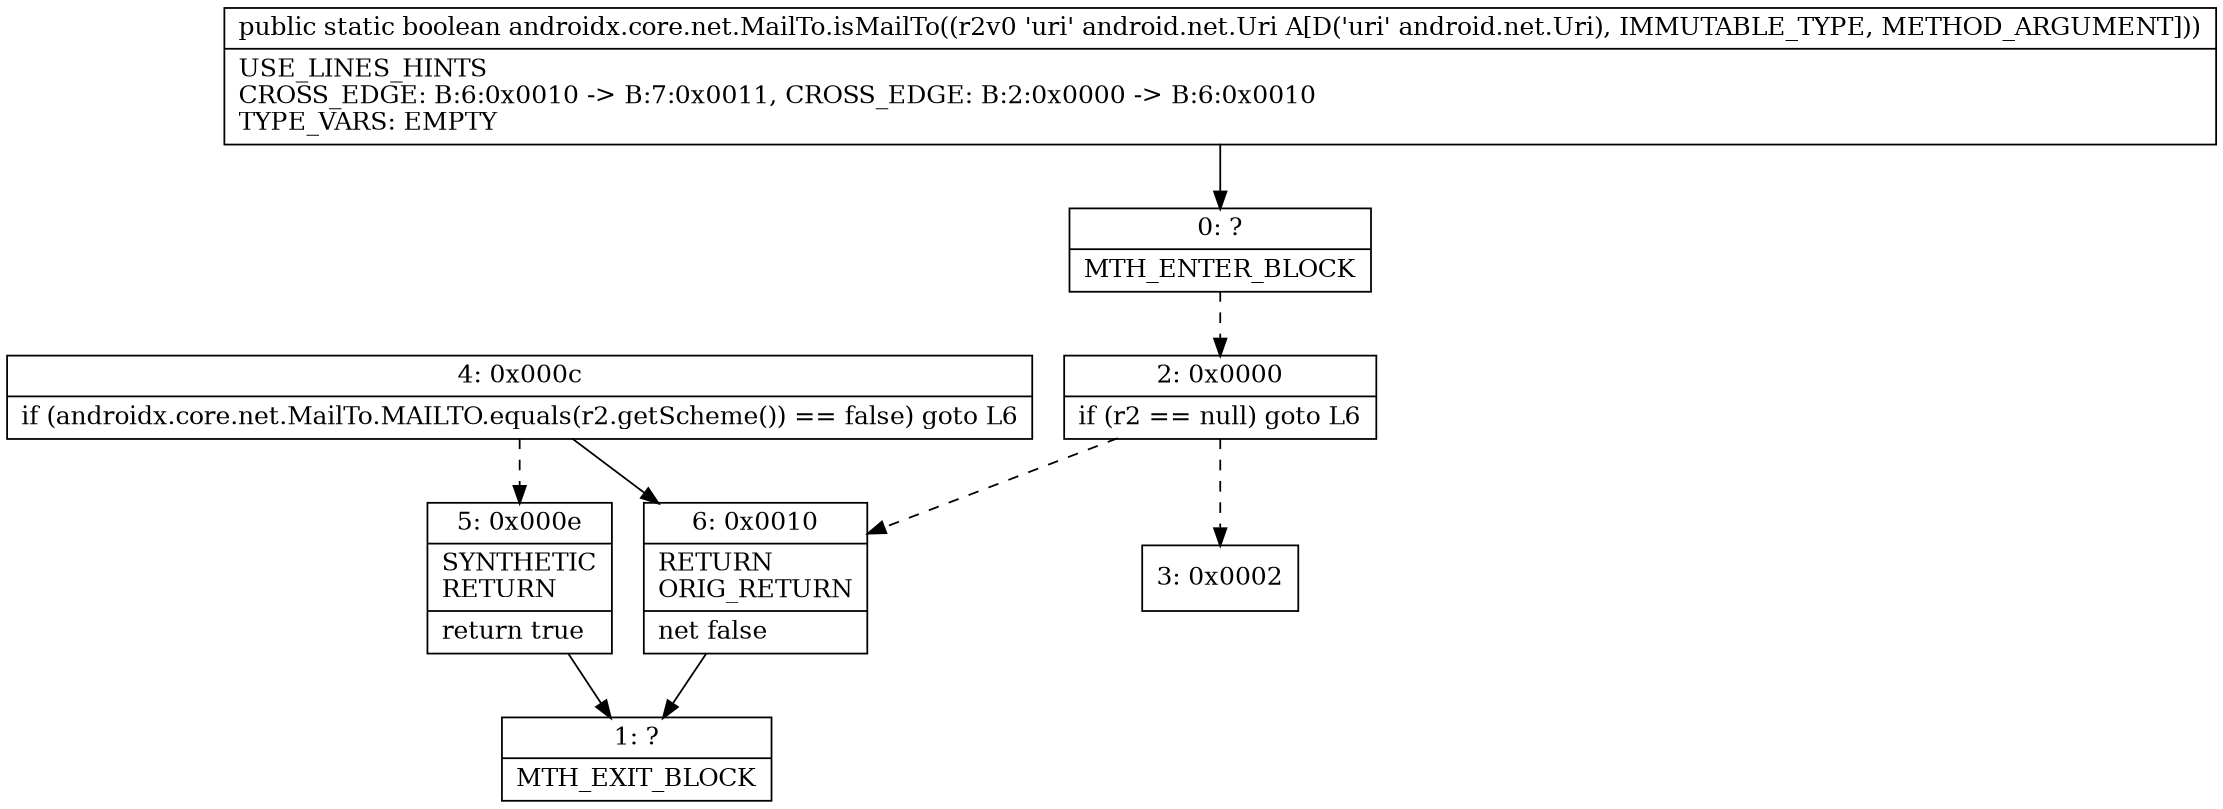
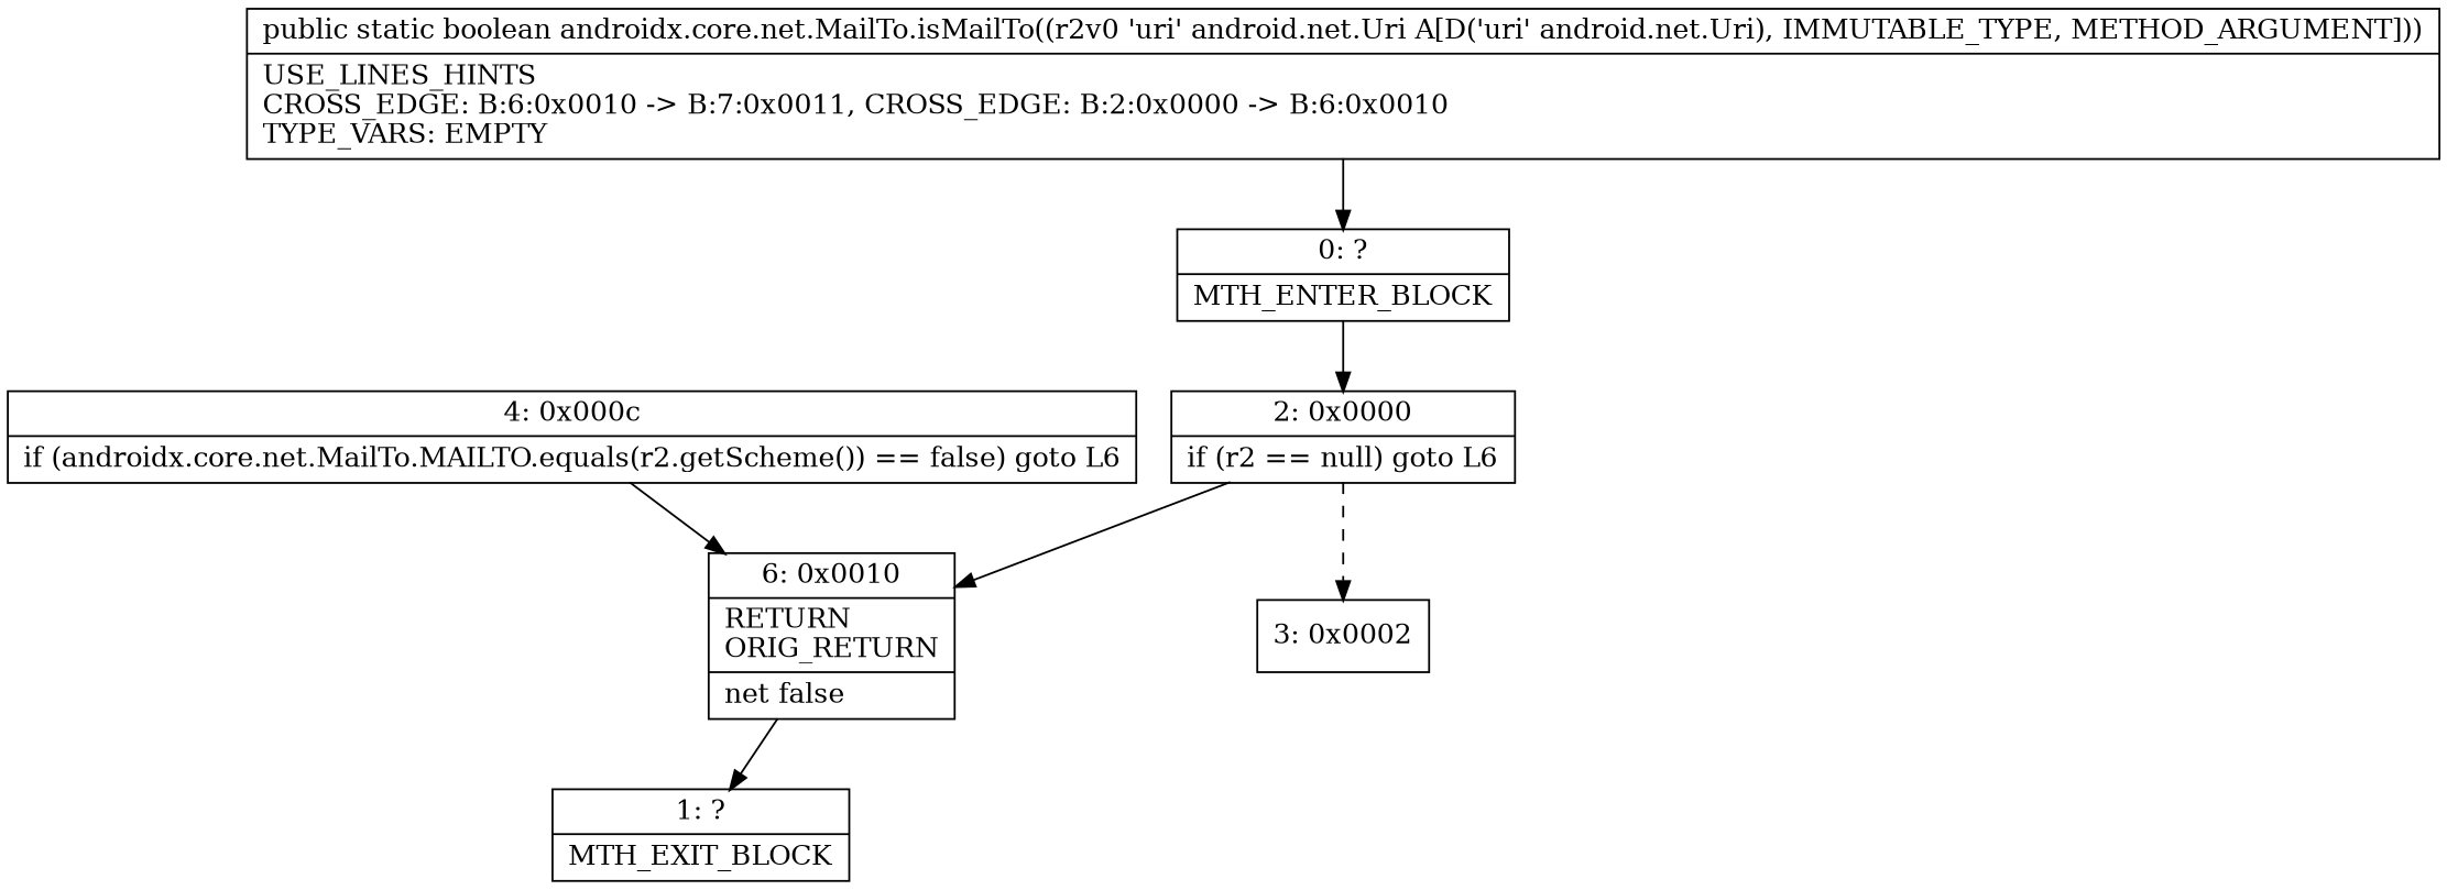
  digraph {
    node [shape=record]
    n1 [label="{0\:\ ?|MTH_ENTER_BLOCK\l}"]
    n2 [label="{2\:\ 0x0000|if (r2 == null) goto L6\l}"]
    n3 [label="{3\:\ 0x0002}"]
    n4 [label="{6\:\ 0x0010|RETURN\lORIG_RETURN\l|net false\l}"]
    n5 [label="{1\:\ ?|MTH_EXIT_BLOCK\l}"]
    n6 [label="{4\:\ 0x000c|if (androidx.core.net.MailTo.MAILTO.equals(r2.getScheme()) == false) goto L6\l}"]
-   n7 [label="{5\:\ 0x000e|SYNTHETIC\lRETURN\l|return true\l}"]
    n8 [label="{public static boolean androidx.core.net.MailTo.isMailTo((r2v0 'uri' android.net.Uri A[D('uri' android.net.Uri), IMMUTABLE_TYPE, METHOD_ARGUMENT]))  | USE_LINES_HINTS\lCROSS_EDGE: B:6:0x0010 \-\> B:7:0x0011, CROSS_EDGE: B:2:0x0000 \-\> B:6:0x0010\lTYPE_VARS: EMPTY\l}"]
-   n1 -> n2 [style=dashed]
+   n1 -> n2
    n2 -> n3 [style=dashed]
-   n2 -> n4 [style=dashed]
+   n2 -> n4
    n4 -> n5
    n6 -> n4
-   n6 -> n7 [style=dashed]
-   n7 -> n5
    n8 -> n1
  }
